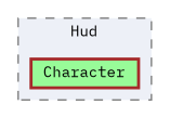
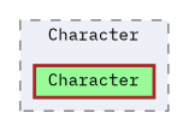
  digraph {
    compound=true
    fontname="IBM Plex Mono"
    n1 [color=brown fillcolor=palegreen fontname="IBM Plex Mono" fontsize=10 height=0.2 label=Character shape=box style="filled,bold" width=0.4]
    subgraph cluster_1 {
      bgcolor="#edf0f7"
      fontsize=10
-     label=Hud
+     label=Character
      pencolor=grey50
      style="filled,dashed"
      n1
    }
  }
